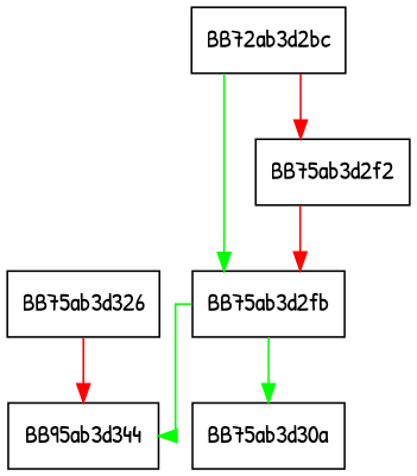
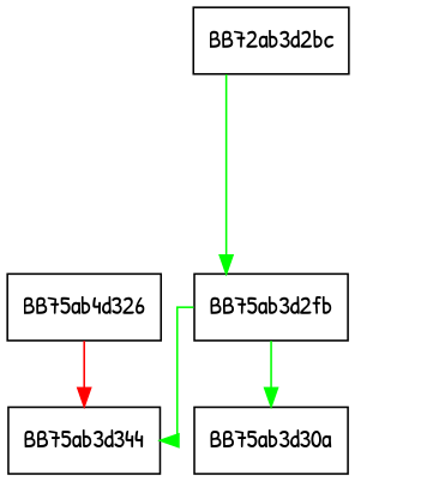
  digraph {
    fontname="Patrick Hand"
    splines=ortho
    node [fontname="Patrick Hand" shape=box]
    edge [color=green fontname="Patrick Hand"]
    n1 [label=BB72ab3d2bc]
    BB75ab3d2fb
-   BB75ab3d2f2
-   BB75ab3d344 [label=BB95ab3d344]
+   BB75ab3d344
    BB75ab3d30a
-   BB75ab3d326
+   BB75ab3d326 [label=BB75ab4d326]
    n1 -> BB75ab3d2fb
-   n1 -> BB75ab3d2f2 [color=red]
    BB75ab3d2fb -> BB75ab3d344
    BB75ab3d2fb -> BB75ab3d30a
-   BB75ab3d2f2 -> BB75ab3d2fb [color=red]
    BB75ab3d326 -> BB75ab3d344 [color=red]
  }
